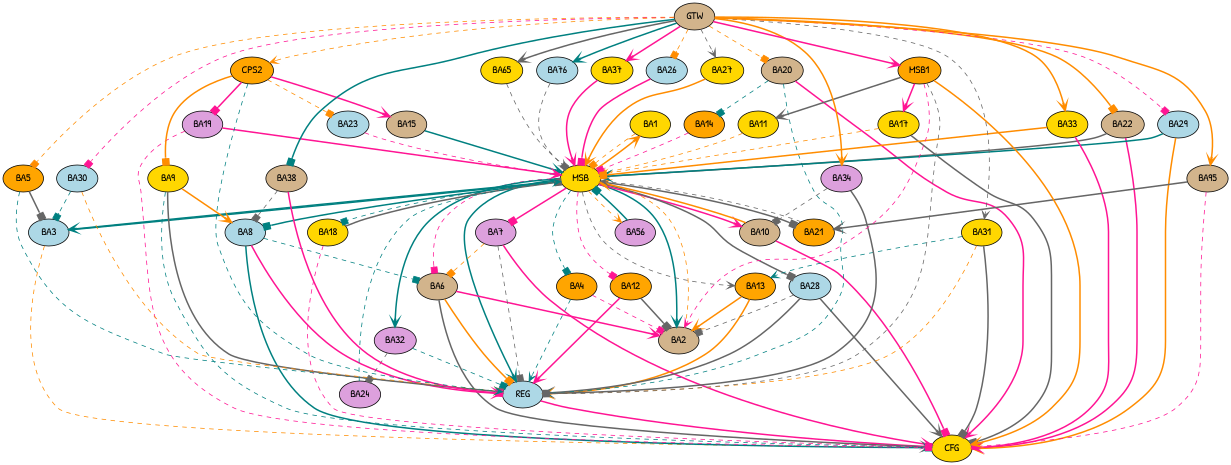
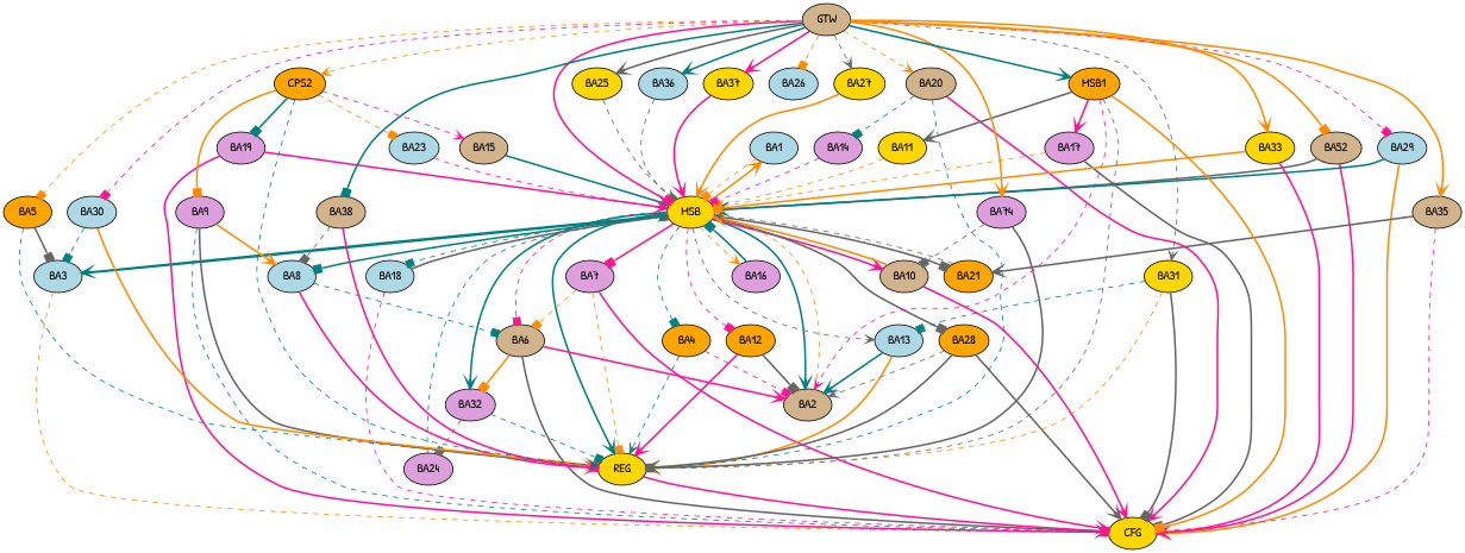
  strict digraph {
    fontname="Patrick Hand"
    node [fillcolor=lightblue fontname="Patrick Hand" style=filled]
    edge [arrowhead=vee color=darkorange fontname="Patrick Hand" style=bold]
-   n1 [fillcolor=gold label=BA1]
+   n1 [label=BA1]
    n2 [fillcolor=gold label=MSB]
    n3 [fillcolor=tan label=BA2]
    n4 [label=BA3]
    n5 [fillcolor=orange label=BA4]
-   n6 [label=REG]
+   n6 [fillcolor=gold label=REG]
    n7 [fillcolor=tan label=BA6]
    n8 [fillcolor=plum label=BA7]
    n9 [label=BA8]
    n10 [fillcolor=tan label=BA10]
    n11 [fillcolor=orange label=BA12]
-   n12 [fillcolor=orange label=BA13]
-   n13 [fillcolor=plum label=BA56]
-   n14 [fillcolor=gold label=BA18]
+   n12 [label=BA13]
+   n13 [fillcolor=plum label=BA16]
+   n14 [label=BA18]
    n15 [fillcolor=orange label=BA21]
-   n16 [label=BA28]
+   n16 [fillcolor=orange label=BA28]
    n17 [fillcolor=plum label=BA32]
    n18 [fillcolor=gold label=CFG]
    n19 [fillcolor=orange label=BA5]
-   n20 [fillcolor=gold label=BA9]
+   n20 [fillcolor=plum label=BA9]
    n21 [fillcolor=gold label=BA11]
-   n22 [fillcolor=orange label=BA14]
+   n22 [fillcolor=plum label=BA14]
    n23 [fillcolor=tan label=BA15]
-   n24 [fillcolor=gold label=BA17]
+   n24 [fillcolor=plum label=BA17]
    n25 [fillcolor=plum label=BA19]
    n26 [fillcolor=tan label=BA20]
-   n27 [fillcolor=tan label=BA22]
+   n27 [fillcolor=tan label=BA52]
    n28 [label=BA23]
    n29 [fillcolor=plum label=BA24]
-   n30 [fillcolor=gold label=BA65]
+   n30 [fillcolor=gold label=BA25]
    n31 [label=BA26]
    n32 [fillcolor=gold label=BA27]
    n33 [label=BA29]
    n34 [label=BA30]
    n35 [fillcolor=gold label=BA31]
    n36 [fillcolor=gold label=BA33]
-   n37 [fillcolor=plum label=BA34]
-   n38 [fillcolor=tan label=BA95]
-   n39 [label=BA76]
+   n37 [fillcolor=plum label=BA74]
+   n38 [fillcolor=tan label=BA35]
+   n39 [label=BA36]
    n40 [fillcolor=gold label=BA37]
    n41 [fillcolor=tan label=BA38]
    n42 [fillcolor=orange label=MSB1]
    n43 [fillcolor=orange label=CPS2]
    n44 [fillcolor=tan label=GTW]
    n1 -> n2 [arrowhead=box style=dashed]
    n2 -> n1
    n2 -> n3 [color=teal]
    n2 -> n4 [color=teal]
    n2 -> n5 [arrowhead=box color=teal style=dashed]
    n2 -> n6 [color=teal]
    n2 -> n7 [arrowhead=box color=deeppink style=dashed]
    n2 -> n8 [arrowhead=box color=deeppink]
    n2 -> n9 [arrowhead=box color=teal]
    n2 -> n10 [color=deeppink]
    n2 -> n11 [arrowhead=box color=deeppink style=dashed]
    n2 -> n12 [color=gray40 style=dashed]
    n2 -> n13 [style=dashed]
    n2 -> n14 [arrowhead=box color=teal style=dashed]
    n2 -> n15 [arrowhead=box color=gray40]
    n2 -> n16 [arrowhead=box color=gray40]
    n2 -> n17 [color=teal]
    n3 -> n2 [style=dashed]
    n4 -> n2 [arrowhead=box color=teal]
    n4 -> n18 [arrowhead=box style=dashed]
    n5 -> n3 [arrowhead=box color=deeppink style=dashed]
    n5 -> n6 [color=teal style=dashed]
    n6 -> n18 [arrowhead=box color=deeppink]
    n7 -> n3 [color=deeppink]
-   n7 -> n6 [arrowhead=box]
+   n7 -> n17 [arrowhead=box]
    n7 -> n18 [color=gray40]
-   n8 -> n6 [arrowhead=box color=gray40 style=dashed]
+   n8 -> n6 [arrowhead=box style=dashed]
    n8 -> n7 [arrowhead=box style=dashed]
    n8 -> n18 [color=deeppink]
    n9 -> n6 [color=deeppink]
    n9 -> n7 [arrowhead=box color=teal style=dashed]
-   n9 -> n18 [arrowhead=box color=teal]
    n10 -> n2
-   n10 -> n18 [arrowhead=box color=deeppink]
+   n10 -> n18 [color=deeppink]
    n11 -> n3 [arrowhead=box color=gray40]
    n11 -> n6 [color=deeppink]
-   n12 -> n3
+   n12 -> n3 [color=teal]
    n12 -> n6
    n13 -> n2 [arrowhead=box color=teal]
    n14 -> n2 [arrowhead=box color=gray40]
    n14 -> n18 [arrowhead=box color=deeppink style=dashed]
    n15 -> n2 [color=gray40 style=dashed]
-   n16 -> n3 [arrowhead=box color=gray40 style=dashed]
+   n16 -> n3 [color=gray40 style=dashed]
    n16 -> n6 [color=gray40]
    n16 -> n18 [color=gray40]
    n17 -> n6 [arrowhead=box color=teal style=dashed]
    n17 -> n29 [arrowhead=box color=gray40 style=dashed]
    n19 -> n4 [arrowhead=box color=gray40]
    n19 -> n6 [color=teal style=dashed]
    n20 -> n6 [arrowhead=box color=gray40]
    n20 -> n9
    n20 -> n18 [color=teal style=dashed]
-   n21 -> n2 [arrowhead=box style=dashed]
+   n21 -> n2 [style=dashed]
    n22 -> n2 [arrowhead=box color=deeppink style=dashed]
    n23 -> n2 [color=teal]
    n24 -> n2 [style=dashed]
    n24 -> n18 [arrowhead=box color=gray40]
    n25 -> n2 [color=deeppink]
-   n25 -> n18 [arrowhead=box color=deeppink style=dashed]
+   n25 -> n18 [arrowhead=box color=deeppink]
    n26 -> n6 [color=teal style=dashed]
    n26 -> n18 [color=deeppink]
    n26 -> n22 [arrowhead=box color=teal style=dashed]
    n27 -> n2 [color=gray40]
    n27 -> n18 [color=deeppink]
    n28 -> n2 [color=deeppink style=dashed]
    n29 -> n2 [color=teal style=dashed]
    n30 -> n2 [color=gray40 style=dashed]
-   n31 -> n2 [arrowhead=box color=deeppink]
+   n44 -> n2 [arrowhead=box color=deeppink]
    n32 -> n2
    n33 -> n2 [color=teal]
    n33 -> n18
    n34 -> n4 [arrowhead=box color=teal style=dashed]
-   n34 -> n6 [style=dashed]
+   n34 -> n6
    n35 -> n6 [style=dashed]
-   n35 -> n12 [color=teal style=dashed]
+   n35 -> n12 [arrowhead=box color=teal style=dashed]
    n35 -> n18 [arrowhead=box color=gray40]
    n36 -> n2 [arrowhead=box]
    n36 -> n18 [color=deeppink]
    n37 -> n6 [arrowhead=box color=gray40]
    n37 -> n10 [arrowhead=box color=gray40 style=dashed]
    n38 -> n15 [color=gray40]
    n38 -> n18 [arrowhead=box color=deeppink style=dashed]
    n39 -> n2 [arrowhead=box color=gray40 style=dashed]
    n40 -> n2 [color=deeppink]
    n41 -> n6 [arrowhead=box color=deeppink]
    n41 -> n9 [arrowhead=box color=gray40 style=dashed]
    n42 -> n3 [color=deeppink style=dashed]
    n42 -> n6 [arrowhead=box color=gray40 style=dashed]
-   n42 -> n18
+   n42 -> n18 [arrowhead=box]
    n42 -> n21 [color=gray40]
    n42 -> n24 [color=deeppink]
    n43 -> n6 [color=teal style=dashed]
    n43 -> n20 [arrowhead=box]
-   n43 -> n23 [color=deeppink]
-   n43 -> n25 [arrowhead=box color=deeppink]
+   n43 -> n23 [color=deeppink style=dashed]
+   n43 -> n25 [arrowhead=box color=teal]
    n43 -> n28 [arrowhead=box style=dashed]
    n44 -> n19 [arrowhead=box style=dashed]
-   n44 -> n26 [arrowhead=box style=dashed]
+   n44 -> n26 [style=dashed]
    n44 -> n27 [arrowhead=box]
    n44 -> n30 [color=gray40]
    n44 -> n31 [arrowhead=box style=dashed]
    n44 -> n32 [color=gray40 style=dashed]
    n44 -> n33 [arrowhead=box color=deeppink style=dashed]
    n44 -> n34 [arrowhead=box color=deeppink style=dashed]
    n44 -> n35 [color=gray40 style=dashed]
    n44 -> n36
    n44 -> n37
    n44 -> n38
    n44 -> n39 [color=teal]
    n44 -> n40 [color=deeppink]
    n44 -> n41 [arrowhead=box color=teal]
-   n44 -> n42 [color=deeppink]
+   n44 -> n42 [color=teal]
    n44 -> n43 [style=dashed]
  }
